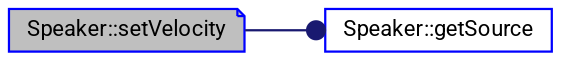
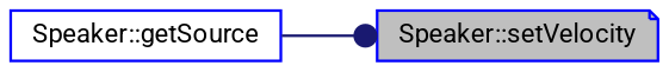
  digraph {
    rankdir=LR
    fontname=Roboto
    node [color=blue fontname=Roboto fontsize=10 style=filled]
    n1 [fillcolor=grey75 fontcolor=black height=0.2 label="Speaker::setVelocity" shape=note width=0.4]
    n2 [fillcolor=white height=0.2 label="Speaker::getSource" shape=box width=0.4]
-   n1 -> n2 [color=midnightblue fontname=Roboto fontsize=10 labelfontname=Helvetica labelfontsize=10 style=solid arrowhead=dot]
+   n2 -> n1 [color=midnightblue fontname=Roboto fontsize=10 labelfontname=Helvetica labelfontsize=10 style=solid arrowhead=dot]
  }
